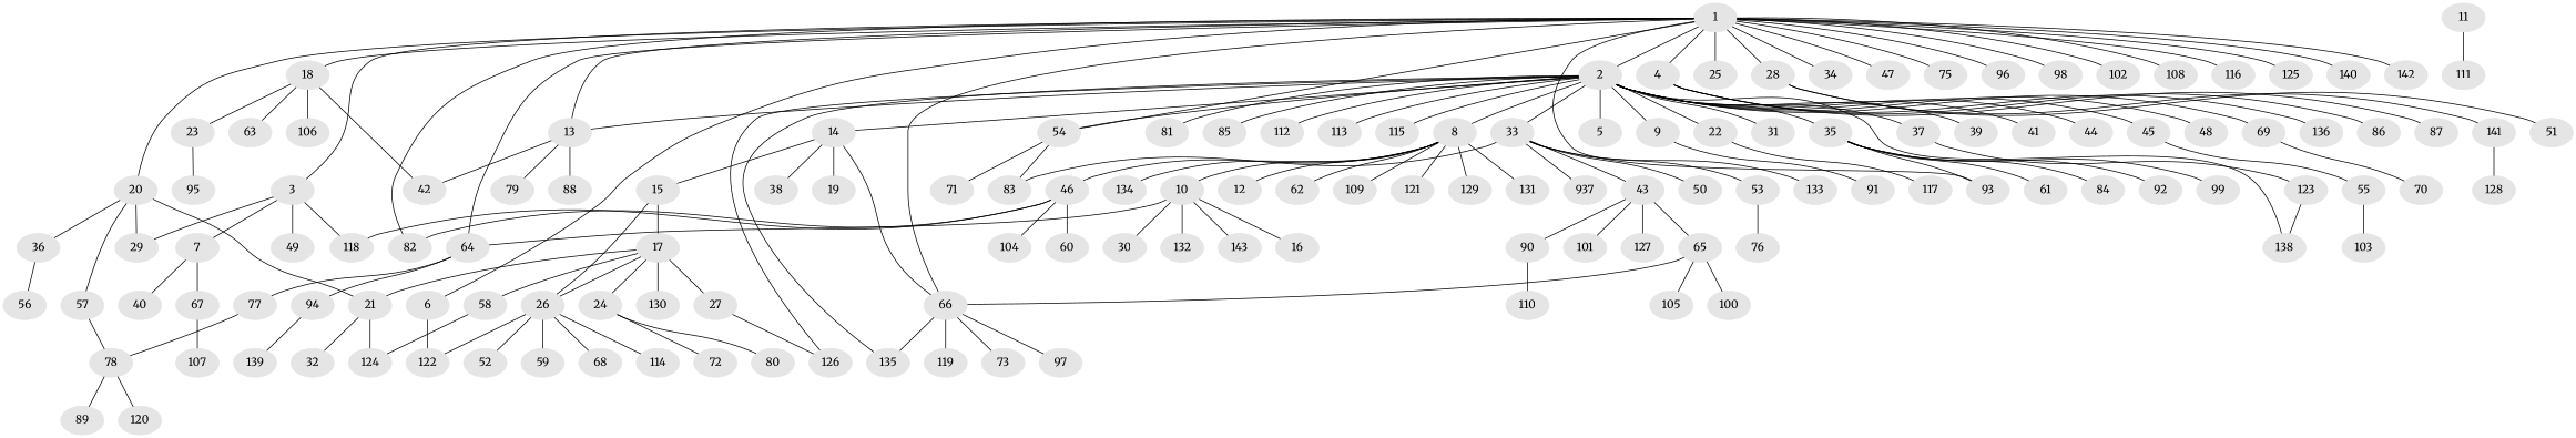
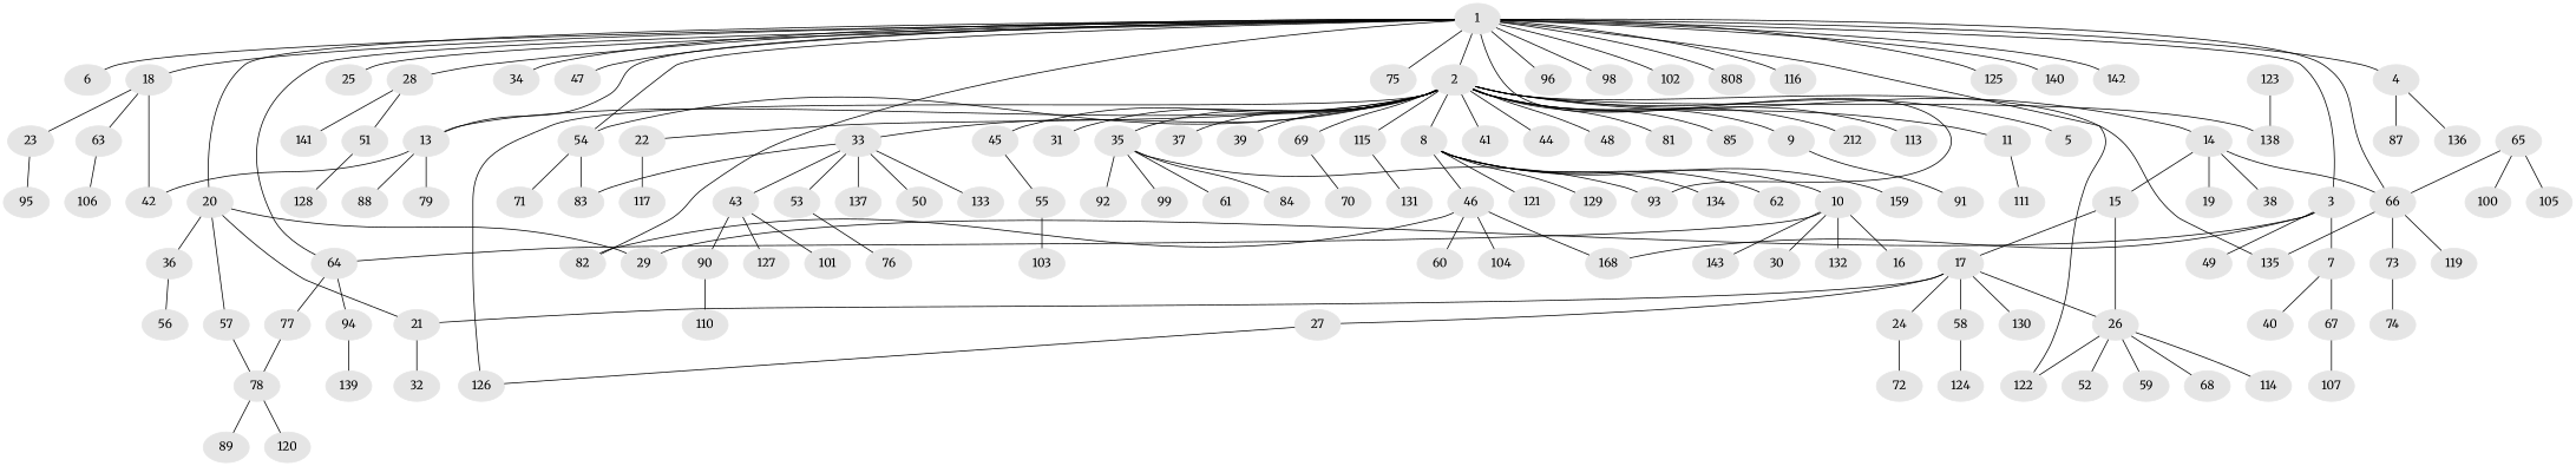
  graph {
    fontname=Merriweather
    node [color=gray90 fontname=Merriweather style=filled]
    edge [fontname=Merriweather]
    1
    2
    3
    4
    6
    13
    18
    20
    25
    28
    34
    47
    54
    64
    66
    75
    82
    93
    96
    98
    102
-   108
+   108 [label=808]
    116
    122
    125
    140
    142
    5
    8
    9
    11
    14
    22
    31
    33
    35
    37
    39
    41
    44
    45
    48
    69
    81
    85
-   112
+   112 [label=212]
    113
    115
    126
    135
    138
    7
    29
    49
-   118
-   86
+   118 [label=168]
    87
    136
    42
    79
    88
    23
    63
    106
    21
    36
    57
    51
    141
    83
    71
    77
    94
    73
-   97
    119
    10
-   12
    46
    62
-   109
+   109 [label=159]
    121
    129
    131
    134
    91
    111
    15
    19
    38
    117
    43
    50
    53
    133
-   137 [label=937]
+   137
    61
    84
    92
    99
    123
    55
    70
    40
    67
    107
    16
    30
    132
    143
    60
    104
    17
    26
    24
    27
    58
    130
    52
    59
    68
    114
    32
    124
    72
-   80
    95
    56
    78
    128
    65
    90
    101
    127
    76
    100
    105
    110
    103
    89
    120
    139
+   74
    1 -- 2
    1 -- 3
    1 -- 4
    1 -- 6
    1 -- 13
    1 -- 18
    1 -- 20
    1 -- 25
    1 -- 28
    1 -- 34
    1 -- 47
    1 -- 54
    1 -- 64
    1 -- 66
    1 -- 75
    1 -- 82
    1 -- 93
    1 -- 96
    1 -- 98
    1 -- 102
    1 -- 108
    1 -- 116
-   6 -- 122
+   1 -- 122
    1 -- 125
    1 -- 140
    1 -- 142
    2 -- 13
    2 -- 54
    2 -- 5
    2 -- 8
    2 -- 9
+   2 -- 11
    2 -- 14
    2 -- 22
    2 -- 31
    2 -- 33
    2 -- 35
    2 -- 37
    2 -- 39
    2 -- 41
    2 -- 44
    2 -- 45
    2 -- 48
    2 -- 69
    2 -- 81
    2 -- 85
    2 -- 112
    2 -- 113
    2 -- 115
    2 -- 126
    2 -- 135
    2 -- 138
    3 -- 7
    3 -- 29
    3 -- 49
    3 -- 118
-   4 -- 86
    4 -- 87
    4 -- 136
    13 -- 42
    13 -- 79
    13 -- 88
    18 -- 42
    18 -- 23
    18 -- 63
-   18 -- 106
+   63 -- 106
    20 -- 29
    20 -- 21
    20 -- 36
    20 -- 57
    28 -- 51
    28 -- 141
    54 -- 83
    54 -- 71
    64 -- 77
    64 -- 94
    66 -- 135
    66 -- 73
-   66 -- 97
    66 -- 119
    8 -- 10
-   8 -- 12
    8 -- 46
    8 -- 62
    8 -- 109
    8 -- 121
    8 -- 129
-   8 -- 131
+   115 -- 131
    8 -- 134
    9 -- 91
    11 -- 111
    14 -- 66
    14 -- 15
    14 -- 19
    14 -- 38
    22 -- 117
    33 -- 83
    33 -- 43
    33 -- 50
    33 -- 53
    33 -- 133
    33 -- 137
    35 -- 93
    35 -- 61
    35 -- 84
    35 -- 92
    35 -- 99
-   37 -- 123
    45 -- 55
    69 -- 70
    7 -- 40
    7 -- 67
    23 -- 95
    21 -- 32
-   21 -- 124
    36 -- 56
    57 -- 78
-   141 -- 128
+   51 -- 128
    77 -- 78
    94 -- 139
+   73 -- 74
    10 -- 64
    10 -- 16
    10 -- 30
    10 -- 132
    10 -- 143
    46 -- 82
    46 -- 118
    46 -- 60
    46 -- 104
    15 -- 17
    15 -- 26
-   43 -- 65
    43 -- 90
    43 -- 101
    43 -- 127
    53 -- 76
    123 -- 138
    55 -- 103
    67 -- 107
    17 -- 21
    17 -- 26
    17 -- 24
    17 -- 27
    17 -- 58
    17 -- 130
    26 -- 122
    26 -- 52
    26 -- 59
    26 -- 68
    26 -- 114
    24 -- 72
-   24 -- 80
    27 -- 126
    58 -- 124
    78 -- 89
    78 -- 120
    65 -- 66
    65 -- 100
    65 -- 105
    90 -- 110
  }
